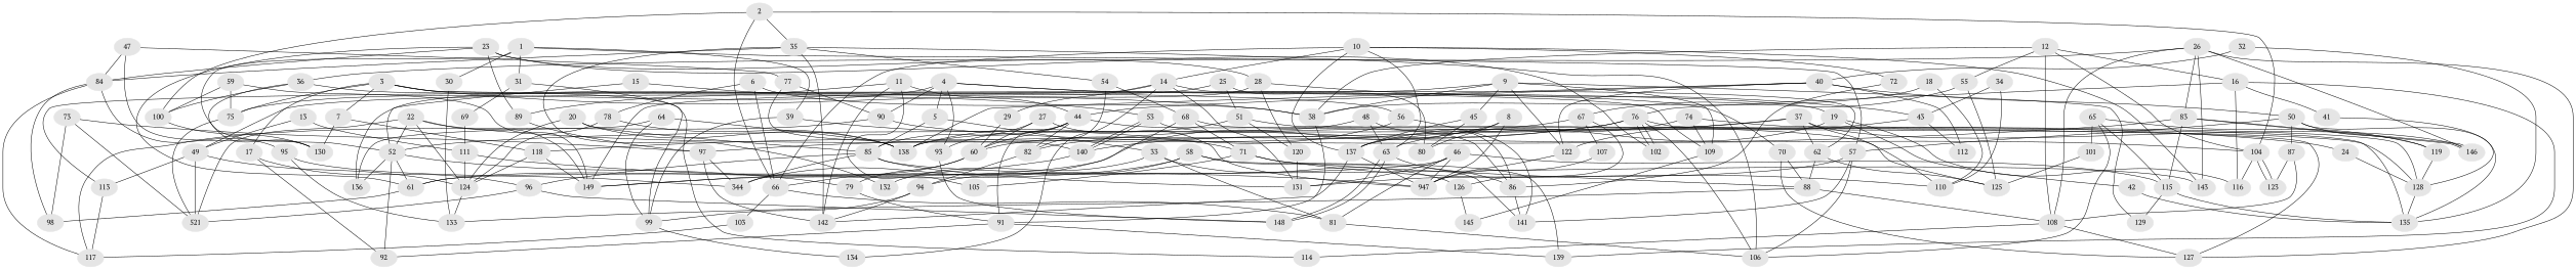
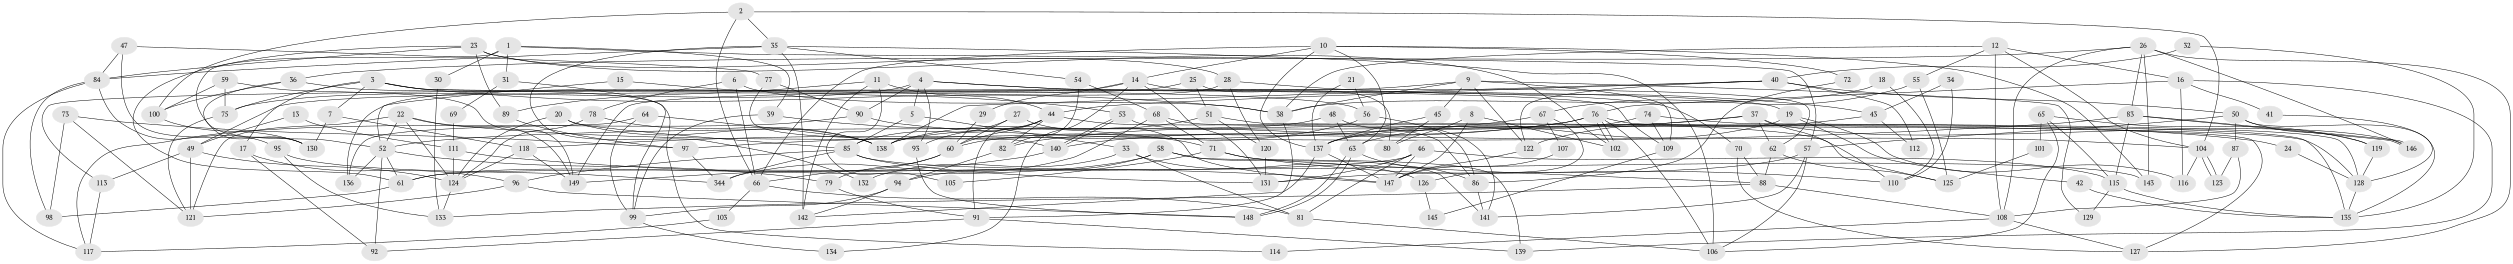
  graph {
    fontname="PT Serif"
    node [color=gray90 fontname="PT Serif" style=filled]
    edge [fontname="PT Serif"]
    1
    30
    31
    39
    52
    57
    133
    69
    99
    71
    92
    61
    136
    79
    131
    106
    141
    2
    35
    66
    100
    104
    142
    84
    132
    54
    81
    103
    130
    116
    123
    3
    7
    17
    38
    75
    109
    114
    118
    96
    91
-   121 [label=521]
+   121
    145
    4
    5
    19
    70
    90
    93
    33
    85
    63
    42
    127
    88
    117
    148
    126
    143
    n60 [label=344]
    6
    78
    124
    138
    149
    8
    80
-   147 [label=947]
+   147
    9
    45
    122
    129
    137
    10
    14
    72
    29
    62
    113
    134
    86
    11
    44
    89
    105
    60
    82
    125
    97
    12
    16
    55
    108
    41
    76
    139
    67
    13
    49
    111
    15
    53
    140
    128
    102
    135
    18
    110
    20
+   21
    56
    22
    24
    23
    28
    43
    120
    98
    95
    25
    51
    26
    36
    83
    146
    115
    27
    112
    32
    40
    50
    34
    68
    37
    87
    119
    94
    46
    47
    77
    48
    107
    58
    59
    64
    65
    101
    73
    74
    1 -- 30
    1 -- 31
    1 -- 39
    1 -- 52
    1 -- 57
    30 -- 133
    31 -- 69
    31 -- 99
    39 -- 99
    39 -- 71
    52 -- 92
    52 -- 61
    52 -- 136
    52 -- 79
    57 -- 131
    57 -- 106
    57 -- 141
    69 -- 111
    99 -- 134
    71 -- 88
    71 -- 105
    71 -- 110
    61 -- 98
    79 -- 91
    2 -- 35
    2 -- 66
    2 -- 100
    2 -- 104
    35 -- 106
    35 -- 142
    35 -- 84
    35 -- 132
    35 -- 54
    66 -- 81
    66 -- 103
    100 -- 130
    104 -- 116
    104 -- 123
    104 -- 123
    84 -- 117
    84 -- 98
    84 -- 95
    54 -- 82
    54 -- 68
    81 -- 106
    103 -- 117
    3 -- 7
    3 -- 17
    3 -- 38
    3 -- 75
    3 -- 109
    3 -- 114
    7 -- 130
    7 -- 118
    17 -- 92
    17 -- 96
    38 -- 91
    75 -- 121
    109 -- 145
    118 -- 124
    118 -- 149
    96 -- 121
    96 -- 148
    91 -- 92
    91 -- 139
    4 -- 75
    4 -- 5
    4 -- 19
    4 -- 70
    4 -- 90
    4 -- 93
    5 -- 33
    5 -- 85
    19 -- 116
    19 -- 63
    19 -- 42
    70 -- 127
    70 -- 88
    90 -- 104
    90 -- 117
    93 -- 148
    33 -- 132
    33 -- 81
    33 -- 126
    85 -- 131
    85 -- 96
    85 -- 143
    85 -- n60
    63 -- 148
    63 -- 148
    63 -- 86
    42 -- 135
    88 -- 133
    88 -- 108
    126 -- 145
    6 -- 66
    6 -- 38
    6 -- 78
    78 -- 124
    78 -- 138
    124 -- 133
-   8 -- 149
+   8 -- 102
    8 -- 80
    8 -- 147
    9 -- 38
    9 -- 109
    9 -- 149
    9 -- 45
    9 -- 122
    9 -- 129
    45 -- 80
    45 -- 137
    122 -- 147
    137 -- 142
    137 -- 147
    10 -- 66
    10 -- 63
    10 -- 143
    10 -- 137
    10 -- 14
    10 -- 72
    14 -- 131
    14 -- 29
    14 -- 62
    14 -- 113
    14 -- 134
    72 -- 86
    29 -- 60
    62 -- 88
    62 -- 125
    113 -- 117
    86 -- 141
    11 -- 142
    11 -- 44
    11 -- 89
    11 -- 105
    44 -- 91
    44 -- 85
    44 -- 60
    44 -- 82
    44 -- 125
    89 -- 97
    60 -- 79
    60 -- 66
    82 -- 94
-   97 -- 142
    97 -- n60
    12 -- 104
    12 -- 38
    12 -- 16
    12 -- 55
    12 -- 108
    16 -- 116
    16 -- 41
    16 -- 76
    16 -- 139
    55 -- 125
    55 -- 67
    108 -- 114
    108 -- 127
    41 -- 128
    76 -- 106
    76 -- 82
    76 -- 140
    76 -- 102
    76 -- 102
    76 -- 135
    67 -- 118
    67 -- 126
    67 -- 107
    13 -- 49
    13 -- 111
    49 -- 121
    49 -- 124
    49 -- 113
    111 -- 124
    111 -- 147
    15 -- 52
    15 -- 53
    53 -- 86
    53 -- 140
    53 -- 140
    140 -- 149
    128 -- 135
    18 -- 38
    18 -- 110
    20 -- 85
    20 -- 124
    20 -- 138
+   21 -- 137
+   21 -- 56
    56 -- 141
    56 -- 60
    22 -- 52
    22 -- 121
    22 -- 124
    22 -- 149
    22 -- 24
    24 -- 128
    23 -- 61
    23 -- 84
    23 -- 89
    23 -- 102
    23 -- 28
    28 -- 136
    28 -- 43
    28 -- 120
    43 -- 122
    43 -- 112
    120 -- 131
    95 -- 133
    95 -- n60
    25 -- 80
    25 -- 49
    25 -- 51
    51 -- 127
    51 -- 138
    51 -- 120
    26 -- 127
    26 -- 143
    26 -- 108
    26 -- 36
    26 -- 83
    26 -- 146
    36 -- 100
    36 -- 130
    36 -- 56
    83 -- 97
    83 -- 146
    83 -- 146
    83 -- 115
    115 -- 129
    115 -- 135
    27 -- 93
    27 -- 147
    27 -- 60
    32 -- 135
    32 -- 40
    40 -- 138
    40 -- 122
    40 -- 44
    40 -- 112
    40 -- 50
    50 -- 57
    50 -- 135
    50 -- 87
    50 -- 119
    34 -- 110
    34 -- 43
    68 -- 71
    68 -- n60
    68 -- 128
    37 -- 52
    37 -- 137
    37 -- 62
    37 -- 110
    37 -- 146
    87 -- 123
    87 -- 108
    119 -- 128
    94 -- 99
    94 -- 142
    46 -- 61
    46 -- 131
    46 -- 81
    46 -- 147
    46 -- 115
    47 -- 84
    47 -- 130
    47 -- 77
    77 -- 90
    77 -- 140
    48 -- 63
    48 -- 138
    48 -- 86
    107 -- 147
    58 -- 61
    58 -- 141
    58 -- 139
    58 -- 94
    59 -- 100
    59 -- 75
    59 -- 149
    64 -- 99
    64 -- 136
    64 -- 138
    65 -- 106
    65 -- 115
    65 -- 119
    65 -- 101
    101 -- 125
    73 -- 121
    73 -- 97
    73 -- 98
    74 -- 109
    74 -- 137
    74 -- 128
  }
